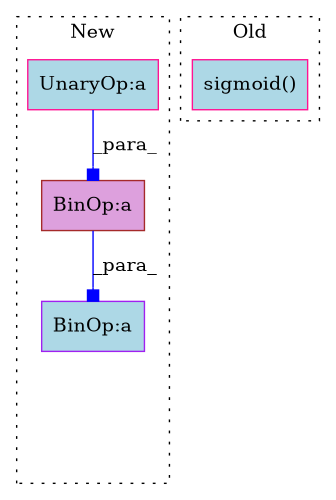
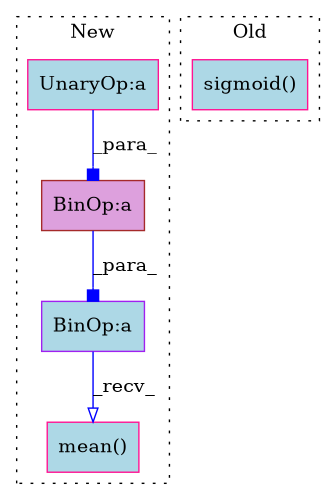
  digraph {
    node [a=75 shape=box style=filled fillcolor=lightblue color=deeppink]
    edge [color=blue arrowhead=box]
+   n1 [l=84 label="mean()" s=26491]
    n2 [a=61 l=7 label="UnaryOp:a" s=26465]
    n3 [a=82 l=1 label="BinOp:a" s=26557 color=purple]
    n4 [a=82 l=3 label="BinOp:a" s=26455 fillcolor=plum color=brown]
    n5 [l="13,1" label="sigmoid()" s="5113,5132"]
    subgraph cluster_1 {
      label=New
      style=dotted
+     n1
      n2
      n3
      n4
    }
    subgraph cluster_2 {
      label=Old
      style=dotted
      n5
    }
    n2 -> n4 [label=_para_]
+   n3 -> n1 [label=_recv_ arrowhead=onormal]
    n4 -> n3 [label=_para_]
  }
